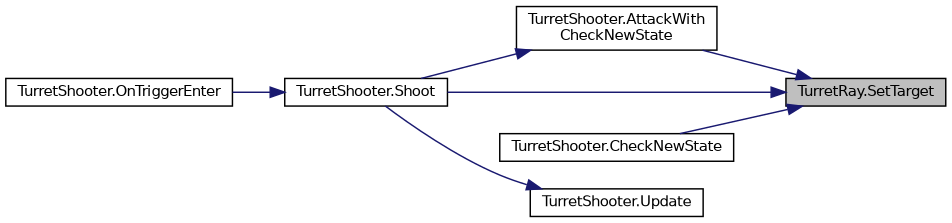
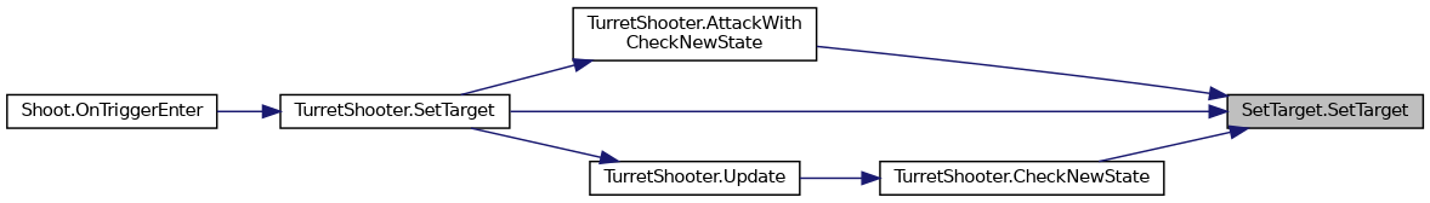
  digraph {
    rankdir=RL
    node [color=black fontname=Helvetica fontsize=10 shape=record]
    edge [color=midnightblue dir=back fontname=Helvetica fontsize=10 labelfontname=Helvetica labelfontsize=10 style=solid]
-   n1 [fillcolor=grey75 fontcolor=black height=0.2 label="TurretRay.SetTarget" style=filled width=0.4]
+   n1 [fillcolor=grey75 fontcolor=black height=0.2 label="SetTarget.SetTarget" style=filled width=0.4]
    n2 [height=0.2 label="TurretShooter.AttackWith\lCheckNewState" width=0.4]
-   n3 [height=0.2 label="TurretShooter.Shoot" width=0.4]
+   n3 [height=0.2 label="TurretShooter.SetTarget" width=0.4]
    n4 [height=0.2 label="TurretShooter.CheckNewState" width=0.4]
-   n5 [height=0.2 label="TurretShooter.OnTriggerEnter" width=0.4]
+   n5 [height=0.2 label="Shoot.OnTriggerEnter" width=0.4]
    n6 [height=0.2 label="TurretShooter.Update" width=0.4]
    n1 -> n2
    n1 -> n3
    n1 -> n4
    n2 -> n3
    n3 -> n5
+   n4 -> n6
    n6 -> n3
  }
